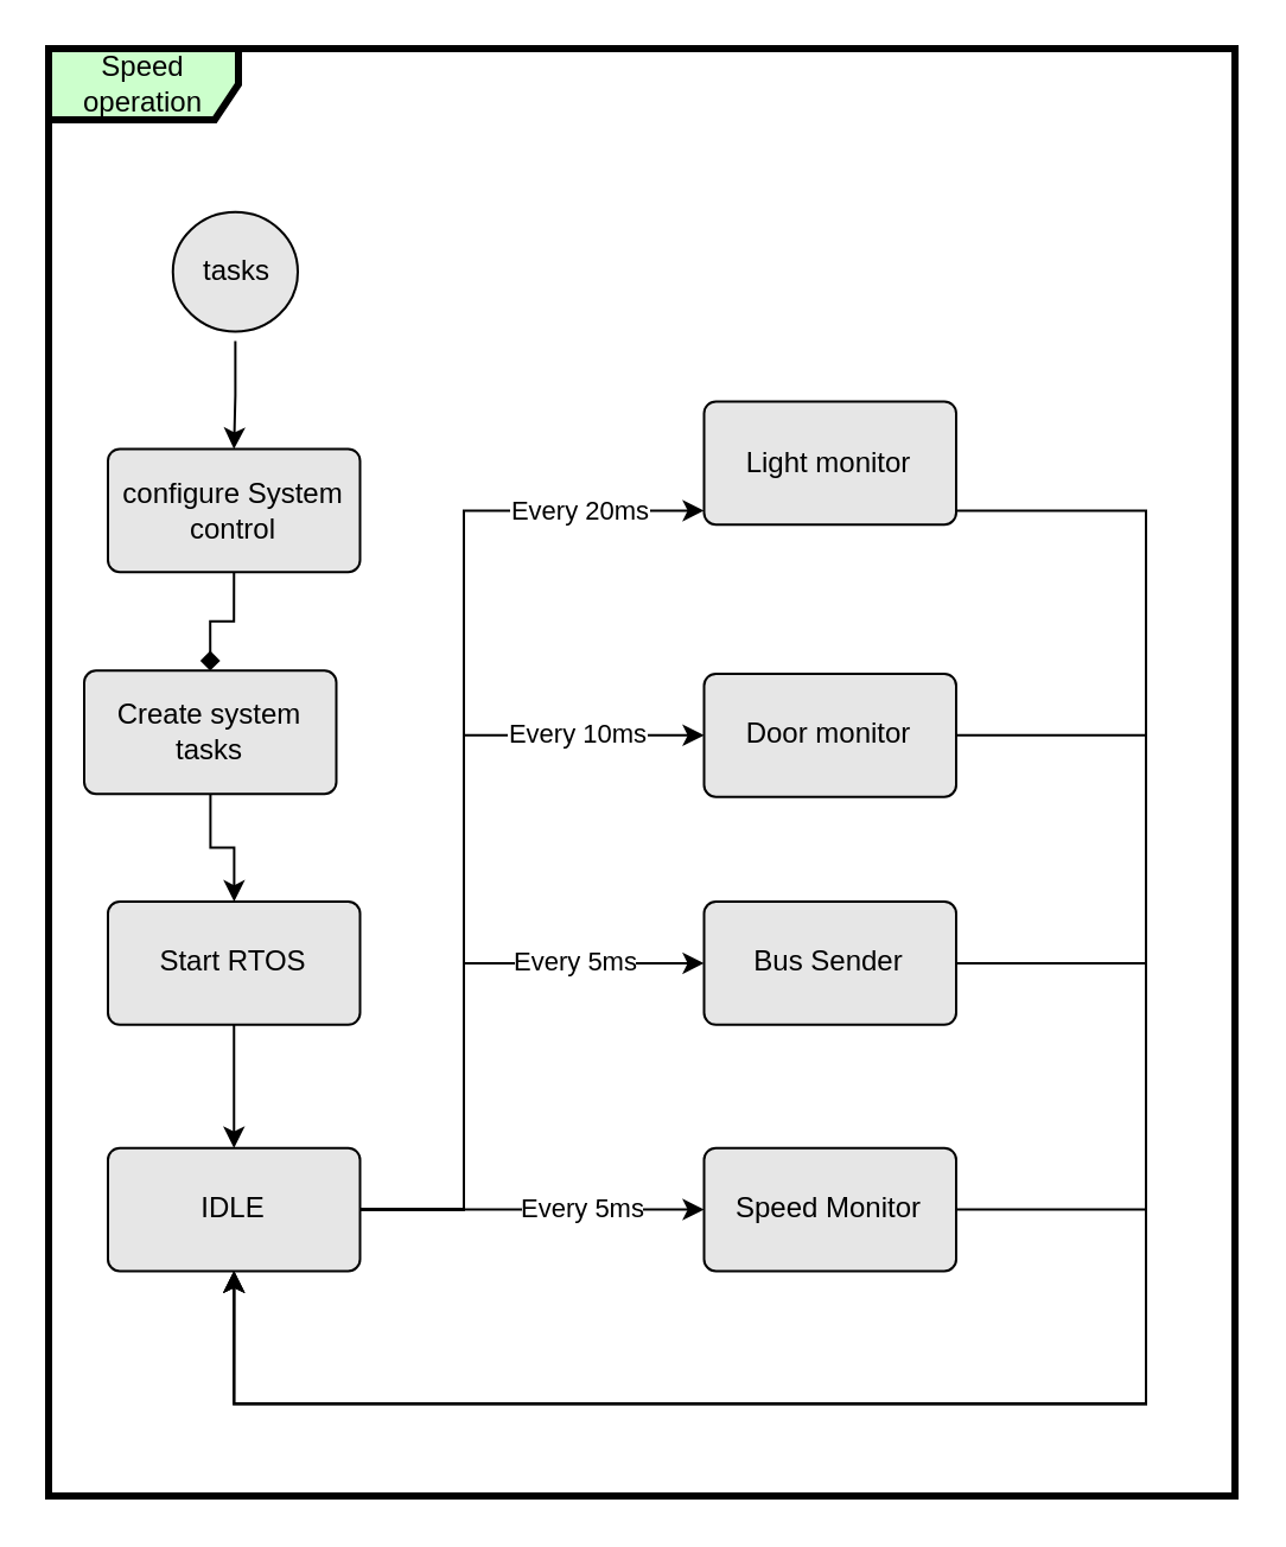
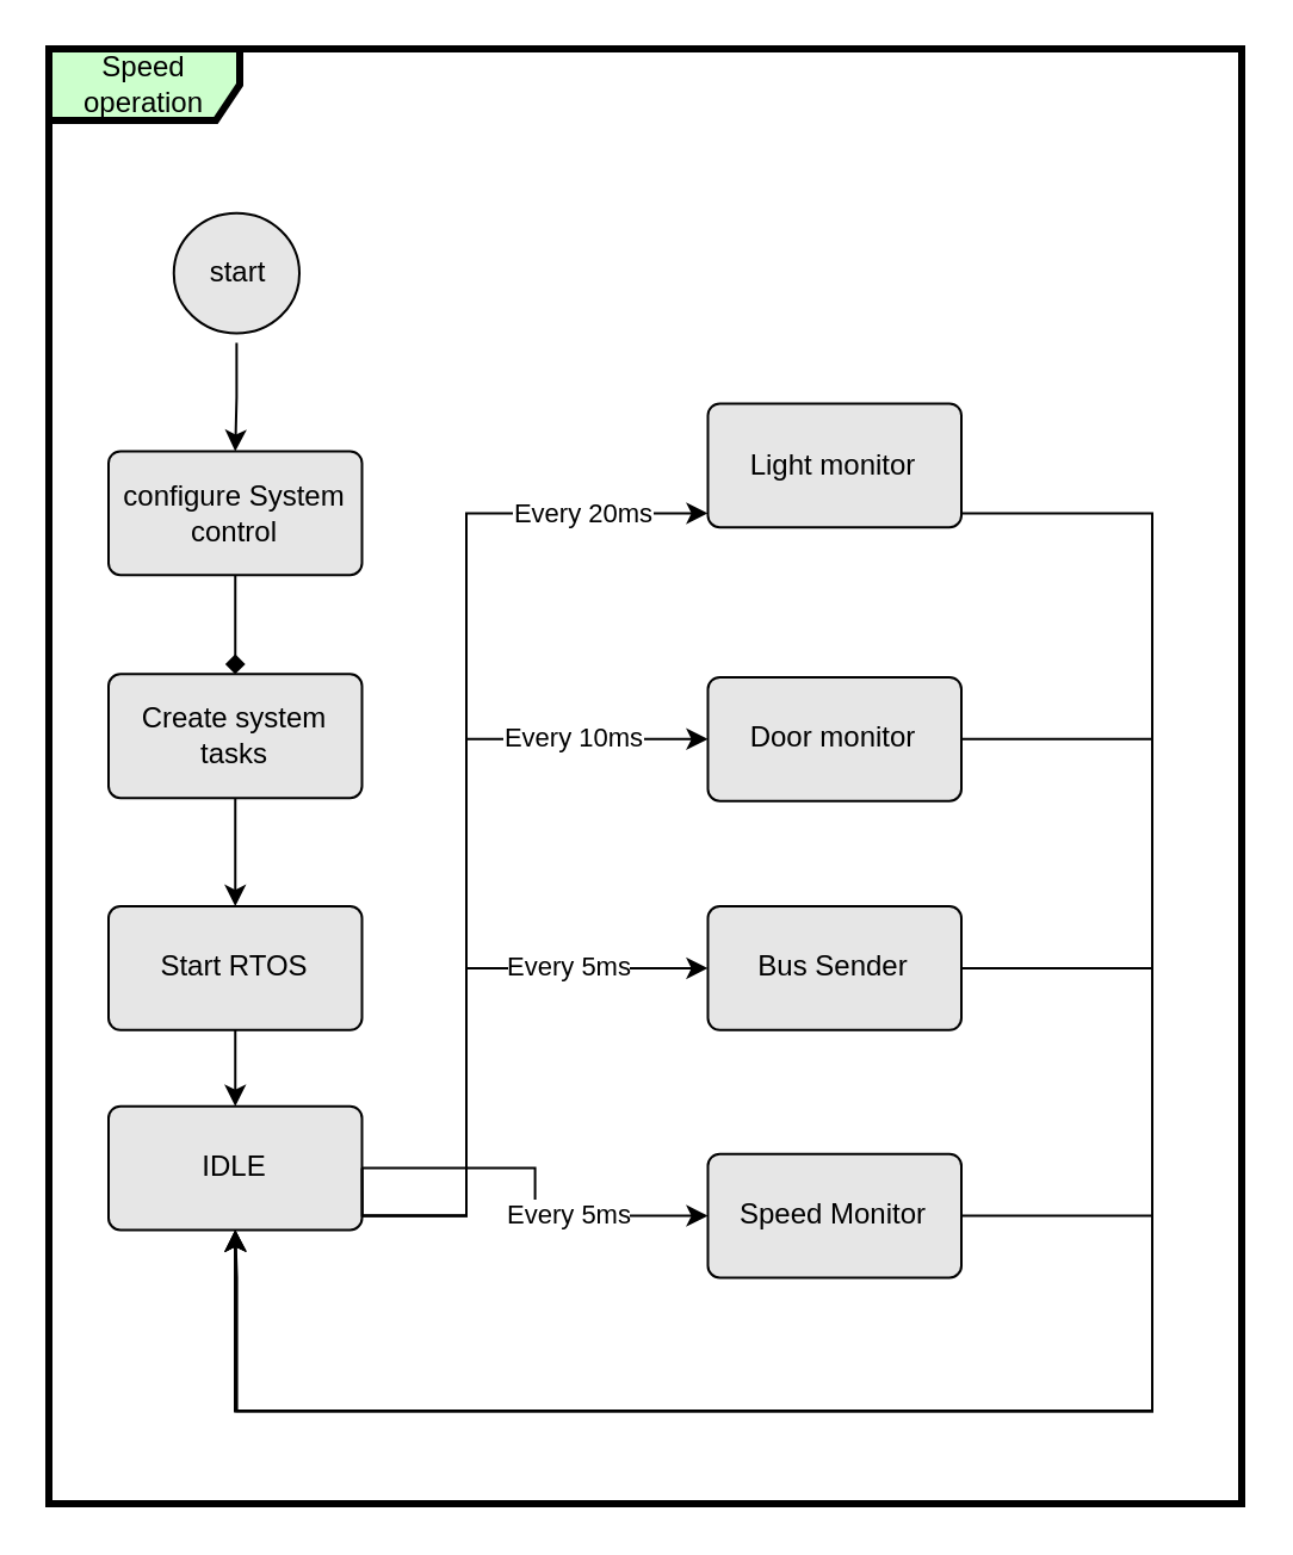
  <mxCell id="0" />
  <mxCell id="1" parent="0" />
  <mxCell id="2" value="Speed operation" style="shape=umlFrame;whiteSpace=wrap;fillColor=#CCFFCC;container=1;collapsible=0;recursiveResize=0;strokeWidth=3;width=80;height=30;" parent="1" vertex="1"><mxGeometry x="20" y="20" width="500" height="610" as="geometry" /></mxCell>
- <mxCell id="3" value="tasks" style="ellipse;html=1;shape=startState;fillColor=#E6E6E6;" parent="2" vertex="1"><mxGeometry x="48.38" y="64.89" width="60.63" height="58.4" as="geometry" /></mxCell>
+ <mxCell id="3" value="start" style="ellipse;html=1;shape=startState;fillColor=#E6E6E6;" parent="2" vertex="1"><mxGeometry x="48.38" y="64.89" width="60.63" height="58.4" as="geometry" /></mxCell>
  <mxCell id="4" style="edgeStyle=orthogonalEdgeStyle;rounded=0;orthogonalLoop=1;jettySize=auto;html=1;exitX=0.5;exitY=1;exitDx=0;exitDy=0;entryX=0.5;entryY=0;entryDx=0;entryDy=0;endArrow=diamond;" parent="2" source="5" target="8" edge="1"><mxGeometry relative="1" as="geometry" /></mxCell>
  <mxCell id="5" value="configure System control" style="html=1;align=center;verticalAlign=middle;rounded=1;absoluteArcSize=1;arcSize=10;dashed=0;fillColor=#E6E6E6;whiteSpace=wrap;" parent="2" vertex="1"><mxGeometry x="25" y="168.723" width="106.25" height="51.915" as="geometry" /></mxCell>
  <mxCell id="6" style="edgeStyle=orthogonalEdgeStyle;rounded=0;orthogonalLoop=1;jettySize=auto;html=1;exitX=0.5;exitY=1;exitDx=0;exitDy=0;entryX=0.5;entryY=0;entryDx=0;entryDy=0;" parent="2" source="3" target="5" edge="1"><mxGeometry relative="1" as="geometry" /></mxCell>
  <mxCell id="7" value="" style="edgeStyle=orthogonalEdgeStyle;rounded=0;orthogonalLoop=1;jettySize=auto;html=1;" parent="2" source="8" target="10" edge="1"><mxGeometry relative="1" as="geometry" /></mxCell>
- <mxCell id="8" value="Create system tasks" style="html=1;align=center;verticalAlign=middle;rounded=1;absoluteArcSize=1;arcSize=10;dashed=0;fillColor=#E6E6E6;whiteSpace=wrap;" parent="2" vertex="1"><mxGeometry x="15" y="262.17" width="106.25" height="51.915" as="geometry" /></mxCell>
+ <mxCell id="8" value="Create system tasks" style="html=1;align=center;verticalAlign=middle;rounded=1;absoluteArcSize=1;arcSize=10;dashed=0;fillColor=#E6E6E6;whiteSpace=wrap;" parent="2" vertex="1"><mxGeometry x="25" y="262.17" width="106.25" height="51.915" as="geometry" /></mxCell>
  <mxCell id="9" style="edgeStyle=orthogonalEdgeStyle;rounded=0;orthogonalLoop=1;jettySize=auto;html=1;exitX=0.5;exitY=1;exitDx=0;exitDy=0;entryX=0.5;entryY=0;entryDx=0;entryDy=0;" parent="2" source="10" target="14" edge="1"><mxGeometry relative="1" as="geometry" /></mxCell>
  <mxCell id="10" value="Start RTOS" style="html=1;align=center;verticalAlign=middle;rounded=1;absoluteArcSize=1;arcSize=10;dashed=0;fillColor=#E6E6E6;whiteSpace=wrap;strokeColor=rgb(0, 0, 0);fontColor=rgb(0, 0, 0);" parent="2" vertex="1"><mxGeometry x="25" y="359.511" width="106.25" height="51.915" as="geometry" /></mxCell>
  <mxCell id="11" value="Every 20ms" style="edgeStyle=orthogonalEdgeStyle;rounded=0;orthogonalLoop=1;jettySize=auto;html=1;" parent="2" source="14" target="16" edge="1"><mxGeometry x="0.761" relative="1" as="geometry"><Array as="points"><mxPoint x="175" y="489.298" /><mxPoint x="175" y="194.681" /></Array><mxPoint as="offset" /></mxGeometry></mxCell>
  <mxCell id="12" value="Every 10ms" style="edgeStyle=orthogonalEdgeStyle;rounded=0;orthogonalLoop=1;jettySize=auto;html=1;exitX=1;exitY=0.5;exitDx=0;exitDy=0;entryX=0;entryY=0.5;entryDx=0;entryDy=0;" parent="2" source="14" target="18" edge="1"><mxGeometry x="0.696" relative="1" as="geometry"><Array as="points"><mxPoint x="175" y="489.298" /><mxPoint x="175" y="289.426" /></Array><mxPoint as="offset" /></mxGeometry></mxCell>
  <mxCell id="13" value="Every 5ms" style="edgeStyle=orthogonalEdgeStyle;rounded=0;orthogonalLoop=1;jettySize=auto;html=1;exitX=1;exitY=0.5;exitDx=0;exitDy=0;entryX=0;entryY=0.5;entryDx=0;entryDy=0;" parent="2" source="14" target="20" edge="1"><mxGeometry x="0.293" relative="1" as="geometry"><mxPoint as="offset" /></mxGeometry></mxCell>
- <mxCell id="14" value="IDLE" style="html=1;align=center;verticalAlign=middle;rounded=1;absoluteArcSize=1;arcSize=10;dashed=0;fillColor=#E6E6E6;whiteSpace=wrap;strokeColor=rgb(0, 0, 0);fontColor=rgb(0, 0, 0);" parent="2" vertex="1"><mxGeometry x="25" y="463.34" width="106.25" height="51.915" as="geometry" /></mxCell>
+ <mxCell id="14" value="IDLE" style="html=1;align=center;verticalAlign=middle;rounded=1;absoluteArcSize=1;arcSize=10;dashed=0;fillColor=#E6E6E6;whiteSpace=wrap;strokeColor=rgb(0, 0, 0);fontColor=rgb(0, 0, 0);" parent="2" vertex="1"><mxGeometry x="25" y="443.34" width="106.25" height="51.915" as="geometry" /></mxCell>
  <mxCell id="15" style="edgeStyle=orthogonalEdgeStyle;rounded=0;orthogonalLoop=1;jettySize=auto;html=1;exitX=1;exitY=0.5;exitDx=0;exitDy=0;entryX=0.5;entryY=1;entryDx=0;entryDy=0;" parent="2" source="16" target="14" edge="1"><mxGeometry relative="1" as="geometry"><Array as="points"><mxPoint x="462.5" y="194.681" /><mxPoint x="462.5" y="571.064" /><mxPoint x="78.75" y="571.064" /></Array></mxGeometry></mxCell>
  <mxCell id="16" value="Light monitor" style="html=1;align=center;verticalAlign=middle;rounded=1;absoluteArcSize=1;arcSize=10;dashed=0;fillColor=#E6E6E6;whiteSpace=wrap;strokeColor=rgb(0, 0, 0);fontColor=rgb(0, 0, 0);" parent="2" vertex="1"><mxGeometry x="276.25" y="148.723" width="106.25" height="51.915" as="geometry" /></mxCell>
  <mxCell id="17" style="edgeStyle=orthogonalEdgeStyle;rounded=0;orthogonalLoop=1;jettySize=auto;html=1;exitX=1;exitY=0.5;exitDx=0;exitDy=0;entryX=0.5;entryY=1;entryDx=0;entryDy=0;" parent="2" source="18" target="14" edge="1"><mxGeometry relative="1" as="geometry"><Array as="points"><mxPoint x="462.5" y="289.426" /><mxPoint x="462.5" y="571.064" /><mxPoint x="78.75" y="571.064" /></Array></mxGeometry></mxCell>
  <mxCell id="18" value="Door monitor" style="html=1;align=center;verticalAlign=middle;rounded=1;absoluteArcSize=1;arcSize=10;dashed=0;fillColor=#E6E6E6;whiteSpace=wrap;strokeColor=rgb(0, 0, 0);fontColor=rgb(0, 0, 0);" parent="2" vertex="1"><mxGeometry x="276.25" y="263.468" width="106.25" height="51.915" as="geometry" /></mxCell>
  <mxCell id="19" style="edgeStyle=orthogonalEdgeStyle;rounded=0;orthogonalLoop=1;jettySize=auto;html=1;exitX=1;exitY=0.5;exitDx=0;exitDy=0;entryX=0.5;entryY=1;entryDx=0;entryDy=0;" parent="2" source="20" target="14" edge="1"><mxGeometry relative="1" as="geometry"><Array as="points"><mxPoint x="462.5" y="489.298" /><mxPoint x="462.5" y="571.064" /><mxPoint x="78.75" y="571.064" /></Array></mxGeometry></mxCell>
  <mxCell id="20" value="Speed Monitor" style="html=1;align=center;verticalAlign=middle;rounded=1;absoluteArcSize=1;arcSize=10;dashed=0;fillColor=#E6E6E6;whiteSpace=wrap;strokeColor=rgb(0, 0, 0);fontColor=rgb(0, 0, 0);" parent="2" vertex="1"><mxGeometry x="276.25" y="463.34" width="106.25" height="51.915" as="geometry" /></mxCell>
  <mxCell id="21" value="Bus Sender" style="html=1;align=center;verticalAlign=middle;rounded=1;absoluteArcSize=1;arcSize=10;dashed=0;fillColor=#E6E6E6;whiteSpace=wrap;strokeColor=rgb(0, 0, 0);fontColor=rgb(0, 0, 0);" parent="2" vertex="1"><mxGeometry x="276.25" y="359.511" width="106.25" height="51.915" as="geometry" /></mxCell>
  <mxCell id="22" value="Every 5ms" style="edgeStyle=orthogonalEdgeStyle;rounded=0;orthogonalLoop=1;jettySize=auto;html=1;exitX=1;exitY=0.5;exitDx=0;exitDy=0;entryX=0;entryY=0.5;entryDx=0;entryDy=0;" parent="2" source="14" target="21" edge="1"><mxGeometry x="0.568" relative="1" as="geometry"><Array as="points"><mxPoint x="175" y="489.298" /><mxPoint x="175" y="385.468" /></Array><mxPoint as="offset" /></mxGeometry></mxCell>
  <mxCell id="23" style="edgeStyle=orthogonalEdgeStyle;rounded=0;orthogonalLoop=1;jettySize=auto;html=1;exitX=1;exitY=0.5;exitDx=0;exitDy=0;entryX=0.5;entryY=1;entryDx=0;entryDy=0;" parent="2" source="21" target="14" edge="1"><mxGeometry relative="1" as="geometry"><Array as="points"><mxPoint x="462.5" y="385.468" /><mxPoint x="462.5" y="571.064" /><mxPoint x="78.75" y="571.064" /><mxPoint x="78.75" y="515.255" /></Array></mxGeometry></mxCell>
